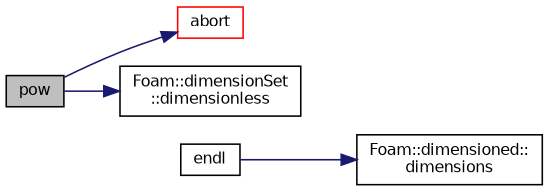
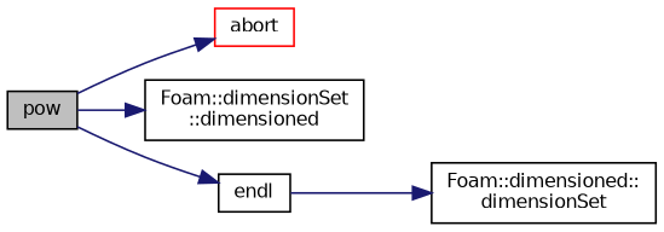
  digraph {
    rankdir=LR
    node [color=black fontname=Helvetica fontsize=10 shape=record]
    edge [color=midnightblue fontname=Helvetica fontsize=10 labelfontname=Helvetica labelfontsize=10 style=solid]
    n1 [fillcolor=grey75 fontcolor=black height=0.2 label=pow style=filled width=0.4]
    n2 [color=red height=0.2 label=abort width=0.4]
-   n3 [height=0.2 label="Foam::dimensionSet\l::dimensionless" width=0.4]
+   n3 [height=0.2 label="Foam::dimensionSet\l::dimensioned" width=0.4]
    n4 [height=0.2 label=endl width=0.4]
-   n5 [height=0.2 label="Foam::dimensioned::\ldimensions" width=0.4]
+   n5 [height=0.2 label="Foam::dimensioned::\ldimensionSet" width=0.4]
    n1 -> n2
    n1 -> n3
+   n1 -> n4
    n4 -> n5
  }
